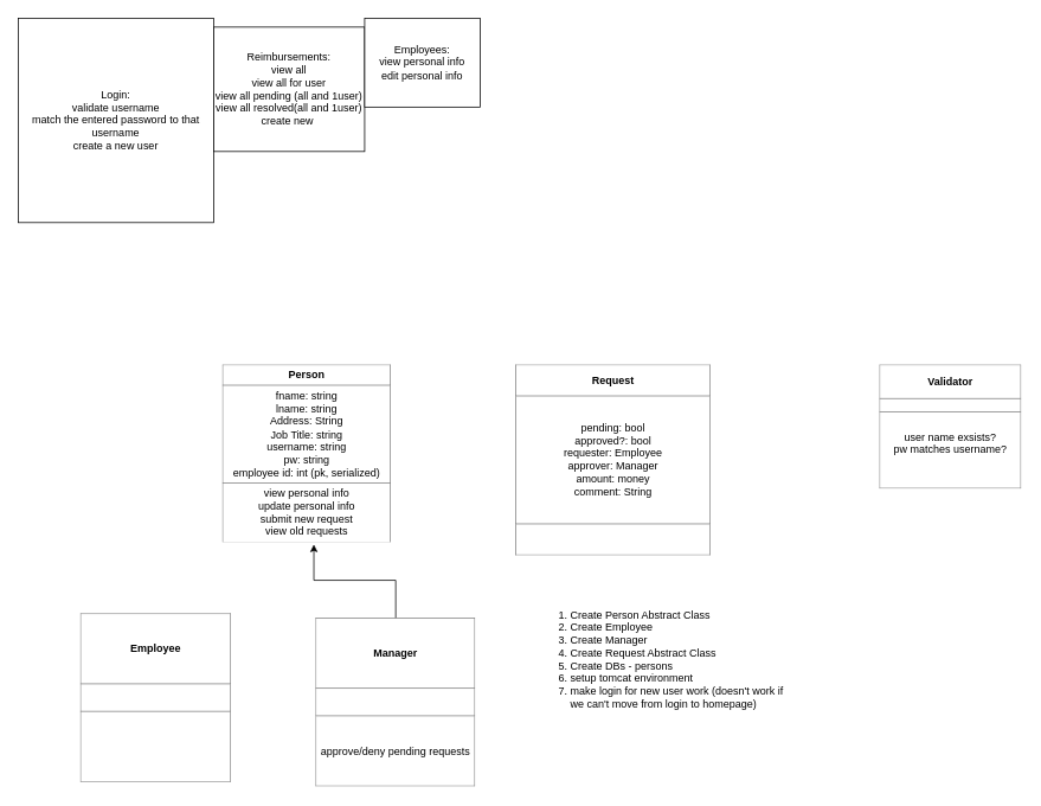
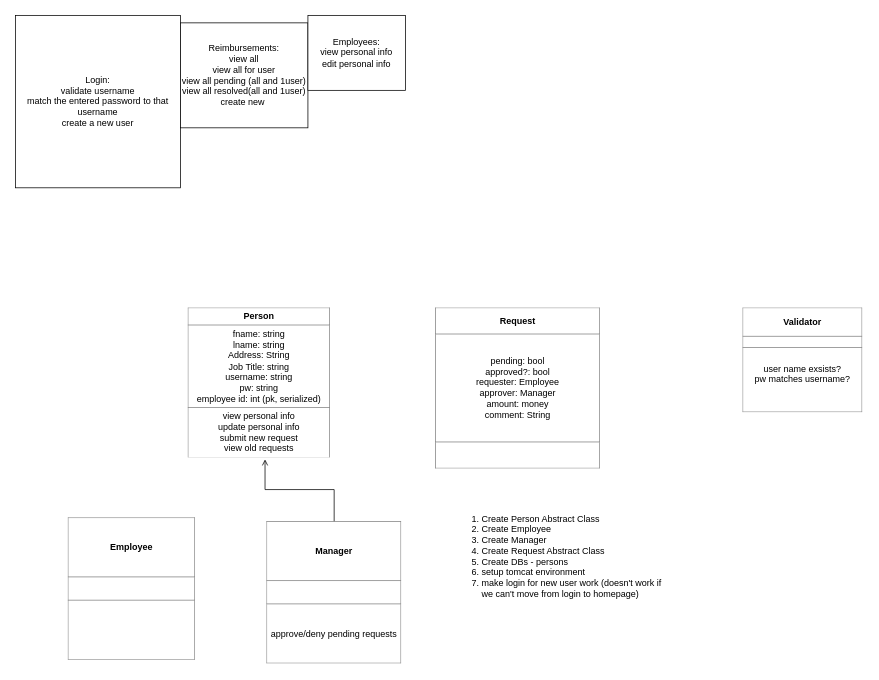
  <mxCell id="0" />
  <mxCell id="1" parent="0" />
  <mxCell id="2" value="Login:&lt;br&gt;validate username&lt;br&gt;match the entered password to that username&lt;br&gt;create a new user&lt;br&gt;" style="rounded=0;whiteSpace=wrap;html=1;" parent="1" vertex="1"><mxGeometry x="20" y="20" width="220" height="230" as="geometry" /></mxCell>
  <mxCell id="3" value="Reimbursements:&lt;br&gt;view all&lt;br&gt;view all for user&lt;br&gt;view all pending (all and 1user)&lt;br&gt;view all resolved(all and 1user)&lt;br&gt;create new&amp;nbsp;" style="rounded=0;whiteSpace=wrap;html=1;" parent="1" vertex="1"><mxGeometry x="240" y="30" width="170" height="140" as="geometry" /></mxCell>
  <mxCell id="4" value="Employees:&lt;br&gt;view personal info&lt;br&gt;edit personal info&lt;br&gt;" style="rounded=0;whiteSpace=wrap;html=1;" parent="1" vertex="1"><mxGeometry x="410" y="20" width="130" height="100" as="geometry" /></mxCell>
  <mxCell id="5" value="&lt;table border=&quot;1&quot; width=&quot;100%&quot; cellpadding=&quot;4&quot; style=&quot;width: 100% ; height: 100% ; border-collapse: collapse&quot;&gt;&lt;tbody&gt;&lt;tr&gt;&lt;th align=&quot;center&quot;&gt;Person&lt;/th&gt;&lt;/tr&gt;&lt;tr&gt;&lt;td align=&quot;center&quot;&gt;fname: string&lt;br&gt;lname: string&lt;br&gt;Address: String&lt;br&gt;Job Title: string&lt;br&gt;username: string&lt;br&gt;pw: string&lt;br&gt;employee id: int (pk, serialized)&lt;/td&gt;&lt;/tr&gt;&lt;tr&gt;&lt;td align=&quot;center&quot;&gt;view personal info&lt;br&gt;update personal info&lt;br&gt;submit new request&lt;br&gt;view old requests&lt;/td&gt;&lt;/tr&gt;&lt;/tbody&gt;&lt;/table&gt;" style="text;html=1;strokeColor=none;fillColor=none;overflow=fill;" parent="1" vertex="1"><mxGeometry x="250" y="410" width="190" height="200" as="geometry" /></mxCell>
  <mxCell id="6" value="&lt;table border=&quot;1&quot; width=&quot;100%&quot; cellpadding=&quot;4&quot; style=&quot;width: 100% ; height: 100% ; border-collapse: collapse&quot;&gt;&lt;tbody&gt;&lt;tr&gt;&lt;th align=&quot;center&quot;&gt;Employee&lt;/th&gt;&lt;/tr&gt;&lt;tr&gt;&lt;td align=&quot;center&quot;&gt;&lt;/td&gt;&lt;/tr&gt;&lt;tr&gt;&lt;td align=&quot;center&quot;&gt;&lt;br&gt;&lt;/td&gt;&lt;/tr&gt;&lt;/tbody&gt;&lt;/table&gt;" style="text;html=1;strokeColor=none;fillColor=none;overflow=fill;" parent="1" vertex="1"><mxGeometry x="90" y="690" width="170" height="190" as="geometry" /></mxCell>
- <mxCell id="7" style="edgeStyle=orthogonalEdgeStyle;rounded=0;orthogonalLoop=1;jettySize=auto;html=1;entryX=0.541;entryY=1.011;entryDx=0;entryDy=0;entryPerimeter=0;" parent="1" source="8" target="5" edge="1"><mxGeometry relative="1" as="geometry" /></mxCell>
+ <mxCell id="7" style="edgeStyle=orthogonalEdgeStyle;rounded=0;orthogonalLoop=1;jettySize=auto;html=1;entryX=0.541;entryY=1.011;entryDx=0;entryDy=0;entryPerimeter=0;endArrow=open;" parent="1" source="8" target="5" edge="1"><mxGeometry relative="1" as="geometry" /></mxCell>
  <mxCell id="8" value="&lt;table border=&quot;1&quot; width=&quot;100%&quot; cellpadding=&quot;4&quot; style=&quot;width: 100% ; height: 100% ; border-collapse: collapse&quot;&gt;&lt;tbody&gt;&lt;tr&gt;&lt;th align=&quot;center&quot;&gt;Manager&lt;/th&gt;&lt;/tr&gt;&lt;tr&gt;&lt;td align=&quot;center&quot;&gt;&lt;/td&gt;&lt;/tr&gt;&lt;tr&gt;&lt;td align=&quot;center&quot;&gt;approve/deny pending requests&lt;/td&gt;&lt;/tr&gt;&lt;/tbody&gt;&lt;/table&gt;" style="text;html=1;strokeColor=none;fillColor=none;overflow=fill;" parent="1" vertex="1"><mxGeometry x="355" y="695" width="180" height="190" as="geometry" /></mxCell>
  <mxCell id="9" value="&lt;table border=&quot;1&quot; width=&quot;100%&quot; cellpadding=&quot;4&quot; style=&quot;width: 100% ; height: 100% ; border-collapse: collapse&quot;&gt;&lt;tbody&gt;&lt;tr&gt;&lt;th align=&quot;center&quot;&gt;Request&lt;/th&gt;&lt;/tr&gt;&lt;tr&gt;&lt;td align=&quot;center&quot;&gt;pending: bool&lt;br&gt;approved?: bool&lt;br&gt;requester: Employee&lt;br&gt;approver: Manager&lt;br&gt;amount: money&lt;br&gt;comment: String&lt;/td&gt;&lt;/tr&gt;&lt;tr&gt;&lt;td align=&quot;center&quot;&gt;&lt;br&gt;&lt;/td&gt;&lt;/tr&gt;&lt;/tbody&gt;&lt;/table&gt;" style="text;html=1;strokeColor=none;fillColor=none;overflow=fill;" parent="1" vertex="1"><mxGeometry x="580" y="410" width="220" height="215" as="geometry" /></mxCell>
  <mxCell id="10" value="&lt;table border=&quot;1&quot; width=&quot;100%&quot; cellpadding=&quot;4&quot; style=&quot;width: 100% ; height: 100% ; border-collapse: collapse&quot;&gt;&lt;tbody&gt;&lt;tr&gt;&lt;th align=&quot;center&quot;&gt;&lt;b&gt;Validator&lt;/b&gt;&lt;/th&gt;&lt;/tr&gt;&lt;tr&gt;&lt;td align=&quot;center&quot;&gt;&lt;/td&gt;&lt;/tr&gt;&lt;tr&gt;&lt;td align=&quot;center&quot;&gt;user name exsists?&lt;br&gt;pw matches username?&lt;br&gt;&lt;br&gt;&lt;/td&gt;&lt;/tr&gt;&lt;/tbody&gt;&lt;/table&gt;" style="text;html=1;strokeColor=none;fillColor=none;overflow=fill;" parent="1" vertex="1"><mxGeometry x="990" y="410" width="160" height="140" as="geometry" /></mxCell>
  <mxCell id="11" value="&lt;ol&gt;&lt;li&gt;Create Person Abstract Class&lt;/li&gt;&lt;li&gt;Create Employee&lt;/li&gt;&lt;li&gt;Create Manager&lt;/li&gt;&lt;li&gt;Create Request Abstract Class&lt;/li&gt;&lt;li&gt;Create DBs - persons&lt;/li&gt;&lt;li&gt;setup tomcat environment&lt;/li&gt;&lt;li&gt;make login for new user work (doesn't work if we can't move from login to homepage)&lt;/li&gt;&lt;/ol&gt;" style="text;strokeColor=none;fillColor=none;html=1;whiteSpace=wrap;verticalAlign=middle;overflow=hidden;" parent="1" vertex="1"><mxGeometry x="600" y="670" width="290" height="140" as="geometry" /></mxCell>
